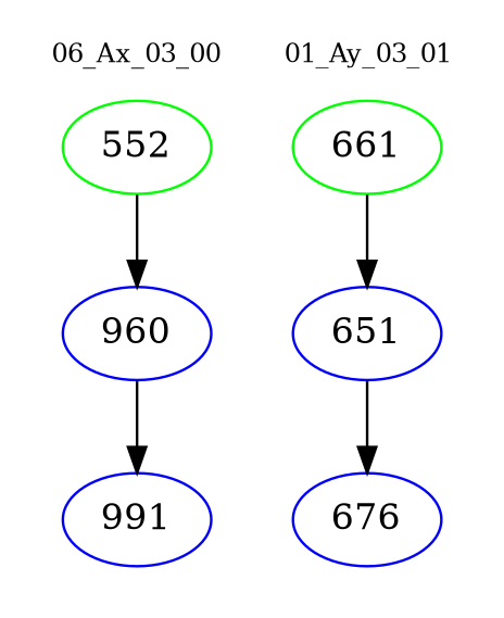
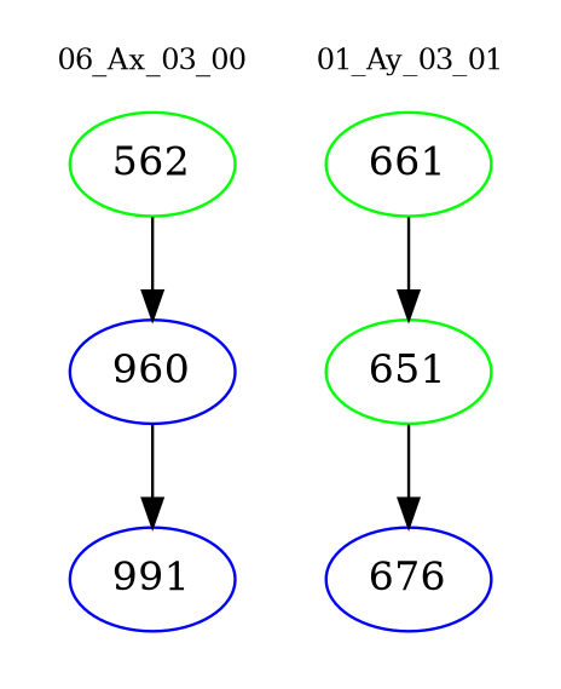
  digraph {
    node [color=blue]
    edge [color=black]
-   n1 [color=green label=552]
+   n1 [color=green label=562]
    n2 [label=960]
    n3 [label=991]
    n4 [color=green label=661]
-   n5 [label=651]
+   n5 [color=green label=651]
    n6 [label=676]
    subgraph cluster_1 {
      color=white
      fontsize=10
      label="06_Ax_03_00"
      n1
      n2
      n3
    }
    subgraph cluster_2 {
      color=white
      fontsize=10
      label="01_Ay_03_01"
      n4
      n5
      n6
    }
    n1 -> n2
    n2 -> n3
    n4 -> n5
    n5 -> n6
  }
